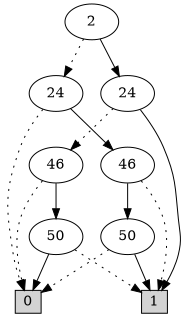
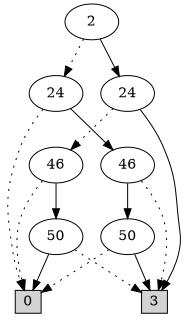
  digraph {
    edge [style=dotted]
    n1 [height=0.3 label=0 shape=box style=filled width=0.3]
-   n2 [height=0.3 label=1 shape=box style=filled width=0.3]
+   n2 [height=0.3 label=3 shape=box style=filled width=0.3]
    n3 [label=2]
    n4 [label=24]
    n5 [label=24]
    n6 [label=46]
    n7 [label=46]
    n8 [label=50]
    n9 [label=50]
    n3 -> n4
    n3 -> n5 [style=filled]
    n4 -> n1
    n4 -> n6 [style=filled]
    n5 -> n2 [style=filled]
    n5 -> n7
    n6 -> n2
    n6 -> n8 [style=filled]
    n7 -> n1
    n7 -> n9 [style=filled]
    n8 -> n1
    n8 -> n2 [style=filled]
    n9 -> n1 [style=filled]
    n9 -> n2
  }
